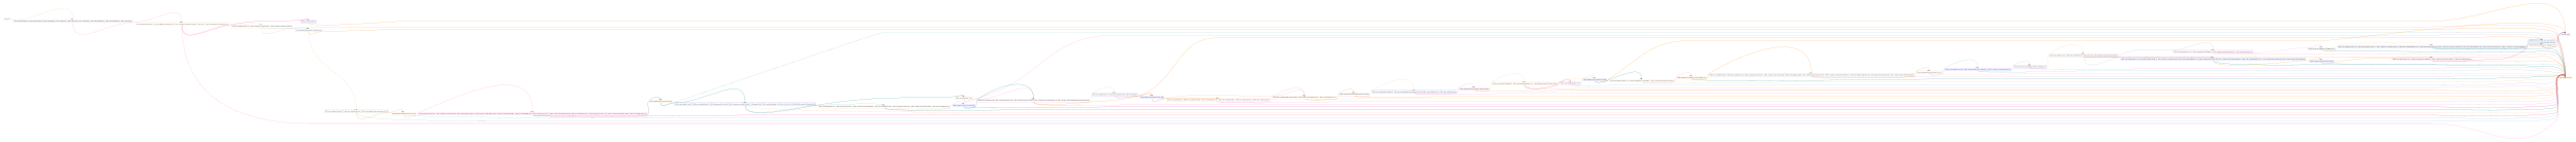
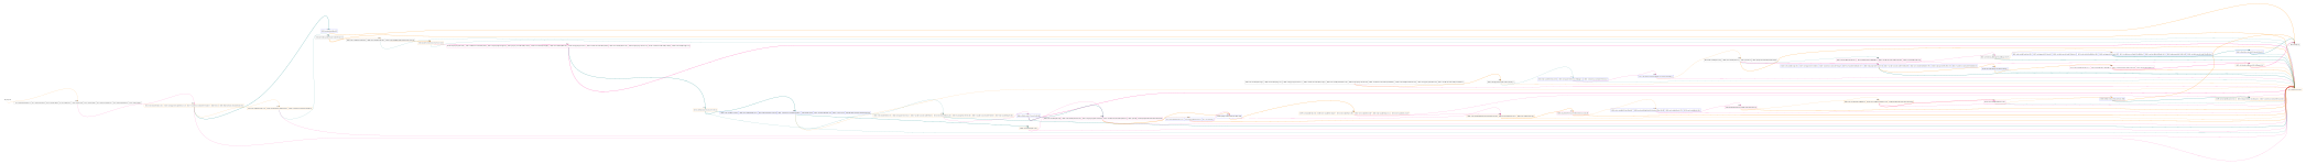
  digraph {
    fontname="Noto Serif"
    rankdir=LR
    node [color=darkorange fontname="Noto Serif" shape=record]
    edge [color=darkorange fontname="Noto Serif" headport=n style=solid tailport=s]
    n1 [color=gray40 label=BB_entry720 shape=none]
    n2 [color=gray40 label="{16516: constant[undefined,v1]|16517: vardecl['selection']|16518: vardecl['length']|16519: vardecl['start']|16520: vardecl['end']|16521: vardecl['temp']|16522: vardecl['startMarker']|16523: vardecl['endMarker']|16524: vardecl['range']}"]
    n3 [label="{16525: read-variable['window',v4,-]|16526: read-property[v4,'getSelection',v3]|16527: \<variable-non-null-undef\>['window']|16528: ![v3,v2]|16529: if[v2](true-block:4721,false-block:4722)}"]
    n4 [color=blue label="{16530: constant[undefined,v1]}"]
    n5 [label="{16531: read-variable['window',v7,-]|16532: read-property[v7,'getSelection',-]|16533: \<variable-non-null-undef\>['window']}"]
    n6 [label="{16653: exceptional-return}"]
    n7 [color=gray40 label="{16652: return[v1]}"]
    n8 [color=gray40 label="{16534: call-window.getSelection [v7,'getSelection',v5]}"]
    n9 [color=gray40 label="{16535: write-variable[v5,'selection']*|16536: read-variable['node',v10,-]|16537: read-variable['getTextContentAccessor',v13,v12]}"]
    n10 [label="{16538: call-getTextContentAccessor [v12,v13,v11]}"]
    n11 [color=deeppink label="{16539: read-property[v10,v11,v9]|16540: \<variable-non-null-undef\>['node']|16541: read-property[v9,'length',v8]|16542: \<property-non-null-undef\>[v10,v11]|16543: write-variable[v8,'length']*|16544: read-variable['Math',v16,-]|16545: read-property[v16,'min',-]|16546: \<variable-non-null-undef\>['Math']|16547: read-variable['offsets',v18,-]|16548: read-property[v18,'start',v17]|16549: \<variable-non-null-undef\>['offsets']|16550: read-variable['length',v19,-]}"]
    n12 [label="{16551: call-Math.min [v16,'min',v17,v19,v14]}"]
    n13 [color=blue label="{16552: write-variable[v14,'start']*|16553: read-variable['offsets',v25,-]|16554: read-property[v25,'end',v24]|16555: \<variable-non-null-undef\>['offsets']|16556: typeof[v24,v22]|16557: constant[\"undefined\",v23]|16558: ===[v22,v23,v21]|16559: if[v21](true-block:4729,false-block:4730)}"]
    n14 [label="{16560: read-variable['start',v20,-]}"]
    n15 [label="{16561: read-variable['Math',v27,-]|16562: read-property[v27,'min',-]|16563: \<variable-non-null-undef\>['Math']|16564: read-variable['offsets',v29,-]|16565: read-property[v29,'end',v28]|16566: \<variable-non-null-undef\>['offsets']|16567: read-variable['length',v30,-]}"]
    n16 [color=deeppink label="{16569: write-variable[v20,'end']*|16570: read-variable['selection',v28,-]|16571: read-property[v28,'extend',v27]|16572: \<variable-non-null-undef\>['selection']|16573: ![v27,v26]|16574: if[v26](true-block:4733,false-block:4734)}"]
    n17 [color=blue label="{16568: call-Math.min [v27,'min',v28,v30,v20]}"]
    n18 [color=blue label="{16578: if[v26](true-block:4735,false-block:4736)}"]
    n19 [color=blue label="{16575: read-variable['start',v29,-]|16576: read-variable['end',v30,-]|16577: \>[v29,v30,v26]}"]
    n20 [label="{16579: read-variable['end',v29,-]|16580: write-variable[v29,'temp']*|16581: read-variable['start',v30,-]|16582: write-variable[v30,'end']*|16583: read-variable['temp',v31,-]|16584: write-variable[v31,'start']*}"]
    n21 [label="{16585: read-variable['getNodeForCharacterOffset',v31,v30]|16586: read-variable['node',v32,-]|16587: read-variable['start',v33,-]}"]
    n22 [color=deeppink label="{16588: call-getNodeForCharacterOffset [v30,v31,v32,v33,v29]}"]
    n23 [color=blue label="{16589: write-variable[v29,'startMarker']*|16590: read-variable['getNodeForCharacterOffset',v36,v35]|16591: read-variable['node',v37,-]|16592: read-variable['end',v38,-]}"]
    n24 [color=deeppink label="{16593: call-getNodeForCharacterOffset [v35,v36,v37,v38,v34]}"]
    n25 [label="{16594: write-variable[v34,'endMarker']*|16595: read-variable['startMarker',v39,-]|16596: if[v39](true-block:4741,false-block:4742)}"]
    n26 [color=blue label="{16598: if[v39](true-block:4743,false-block:4758)}"]
    n27 [color=deeppink label="{16597: read-variable['endMarker',v39,-]}"]
    n28 [label="{16599: read-variable['document',v42,-]|16600: read-property[v42,'createRange',-]|16601: \<variable-non-null-undef\>['document']}"]
-   n29 [label="{16602: call-document.createRange [v42,'createRange',v40]}"]
    n30 [color=gray40 label="{16603: write-variable[v40,'range']*|16604: read-variable['range',v44,-]|16605: read-property[v44,'setStart',-]|16606: \<variable-non-null-undef\>['range']|16607: read-variable['startMarker',v46,-]|16608: read-property[v46,'node',v45]|16609: \<variable-non-null-undef\>['startMarker']|16610: read-variable['startMarker',v48,-]|16611: read-property[v48,'offset',v47]|16612: \<variable-non-null-undef\>['startMarker']}"]
    n31 [color=gray40 label="{16613: call-range.setStart [v44,'setStart',v45,v47,-]*}"]
    n32 [color=blue label="{16614: read-variable['selection',v50,-]|16615: read-property[v50,'removeAllRanges',-]|16616: \<variable-non-null-undef\>['selection']}"]
    n33 [color=blue label="{16617: call-selection.removeAllRanges [v50,'removeAllRanges',-]*}"]
    n34 [color=gray40 label="{16618: read-variable['start',v52,-]|16619: read-variable['end',v53,-]|16620: \>[v52,v53,v51]|16621: if[v51](true-block:4750,false-block:4751)}"]
    n35 [color=deeppink label="{16622: read-variable['selection',v55,-]|16623: read-property[v55,'addRange',-]|16624: \<variable-non-null-undef\>['selection']|16625: read-variable['range',v56,-]}"]
    n36 [color=blue label="{16626: read-variable['range',v55,-]|16627: read-property[v55,'setEnd',-]|16628: \<variable-non-null-undef\>['range']|16629: read-variable['endMarker',v57,-]|16630: read-property[v57,'node',v56]|16631: \<variable-non-null-undef\>['endMarker']|16632: read-variable['endMarker',v59,-]|16633: read-property[v59,'offset',v58]|16634: \<variable-non-null-undef\>['endMarker']}"]
    n37 [color=gray40 label="{16635: call-selection.addRange [v55,'addRange',v56,-]*}"]
    n38 [color=blue label="{16646: call-range.setEnd [v55,'setEnd',v56,v58,-]*}"]
    n39 [color=blue label="{16636: read-variable['selection',v58,-]|16637: read-property[v58,'extend',-]|16638: \<variable-non-null-undef\>['selection']|16639: read-variable['endMarker',v60,-]|16640: read-property[v60,'node',v59]|16641: \<variable-non-null-undef\>['endMarker']|16642: read-variable['endMarker',v62,-]|16643: read-property[v62,'offset',v61]|16644: \<variable-non-null-undef\>['endMarker']}"]
    n40 [color=deeppink label="{16647: read-variable['selection',v61,-]|16648: read-property[v61,'addRange',-]|16649: \<variable-non-null-undef\>['selection']|16650: read-variable['range',v62,-]}"]
    n41 [color=blue label="{16645: call-selection.extend [v58,'extend',v59,v61,-]*}"]
    n42 [label="{16651: call-selection.addRange [v61,'addRange',v62,-]*}"]
    n1 -> n2 [headlabel="    4719"]
    n2 -> n3 [color=deeppink headlabel="      4720"]
-   n3 -> n4 [color=deeppink headlabel="      4721" style=bold]
+   n3 -> n4 [color=teal headlabel="      4721" style=bold]
    n3 -> n5 [headlabel="      4722"]
    n3 -> n6 [color=deeppink headlabel="      4759"]
    n4 -> n7 [headlabel="      4758" style=bold]
    n5 -> n6 [color=deeppink]
    n5 -> n8 [color=teal headlabel="      4723"]
    n8 -> n6 [style=bold]
    n8 -> n9 [headlabel="      4724"]
    n9 -> n6 [color=teal]
    n9 -> n10 [headlabel="      4725" style=bold]
    n10 -> n6 [color=teal]
    n10 -> n11 [color=deeppink headlabel="      4726"]
    n11 -> n6 [color=deeppink style=bold]
    n11 -> n12 [color=teal headlabel="      4727" style=bold]
    n12 -> n6 [color=teal]
    n12 -> n13 [color=teal headlabel="      4728" style=bold]
    n13 -> n6
    n13 -> n14 [color=teal headlabel="      4729" style=bold]
    n13 -> n15 [color=teal headlabel="      4730"]
    n14 -> n6 [color=deeppink]
    n14 -> n16 [color=deeppink headlabel="      4732"]
    n15 -> n6 [color=teal style=bold]
    n15 -> n17 [color=deeppink headlabel="      4731"]
    n16 -> n6 [color=deeppink]
    n16 -> n18 [headlabel="      4734" style=bold]
    n16 -> n19 [headlabel="      4733"]
    n17 -> n6 [color=deeppink style=bold]
    n17 -> n16 [color=teal style=bold]
    n18 -> n20 [headlabel="      4735" style=bold]
    n18 -> n21 [color=deeppink headlabel="      4736"]
    n19 -> n6 [style=bold]
    n19 -> n18 [color=deeppink]
    n20 -> n6 [color=deeppink]
    n20 -> n21 [color=deeppink]
    n21 -> n6
    n21 -> n22 [headlabel="      4737" style=bold]
    n22 -> n6 [style=bold]
    n22 -> n23 [headlabel="      4738"]
    n23 -> n6 [color=deeppink]
    n23 -> n24 [color=deeppink headlabel="      4739"]
    n24 -> n6 [style=bold]
    n24 -> n25 [headlabel="      4740"]
    n25 -> n6 [color=deeppink]
    n25 -> n26 [headlabel="      4742"]
    n25 -> n27 [color=deeppink headlabel="      4741" style=bold]
    n26 -> n7 [style=bold]
    n26 -> n28 [color=teal headlabel="      4743" style=bold]
    n27 -> n6 [color=teal]
    n27 -> n26
    n28 -> n6
-   n28 -> n29 [color=deeppink headlabel="      4744"]
-   n29 -> n6 [color=teal style=bold]
-   n29 -> n30 [headlabel="      4745" style=bold]
    n30 -> n6 [color=deeppink]
    n30 -> n31 [headlabel="      4746" style=bold]
    n31 -> n6
    n31 -> n32 [color=teal headlabel="      4747"]
    n32 -> n6 [color=teal]
    n32 -> n33 [color=deeppink headlabel="      4748"]
    n33 -> n6 [color=deeppink]
    n33 -> n34 [headlabel="      4749"]
    n34 -> n6 [style=bold]
    n34 -> n35 [color=teal headlabel="      4750"]
    n34 -> n36 [color=deeppink headlabel="      4751" style=bold]
    n35 -> n6 [color=deeppink]
    n35 -> n37 [color=deeppink headlabel="      4752"]
    n36 -> n6 [color=teal style=bold]
    n36 -> n38 [headlabel="      4755" style=bold]
    n37 -> n6 [color=teal style=bold]
    n37 -> n39 [headlabel="      4753"]
    n38 -> n6 [color=teal]
    n38 -> n40 [headlabel="      4756" style=bold]
    n39 -> n6 [color=teal style=bold]
    n39 -> n41 [color=teal headlabel="      4754" style=bold]
    n40 -> n6 [style=bold]
    n40 -> n42 [color=deeppink headlabel="      4757" style=bold]
    n41 -> n6 [color=teal]
    n41 -> n7 [color=teal style=bold]
    n42 -> n6
    n42 -> n7 [color=deeppink style=bold]
  }
